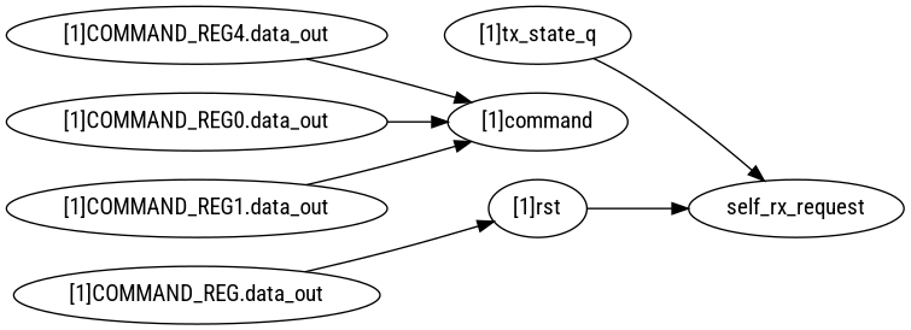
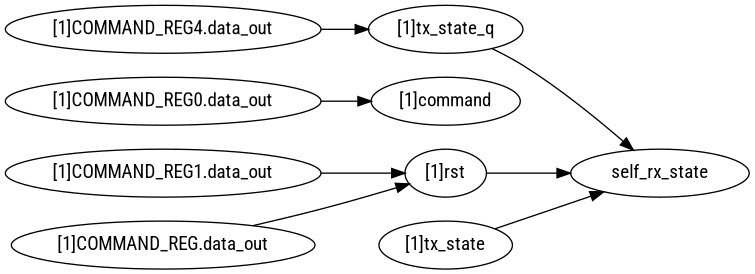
  strict digraph {
    fontname="Roboto Condensed"
    rankdir=LR
    node [complexity=2 fontname="Roboto Condensed" importance=0.00719741705736 rank=0.00359870852868]
    edge [fontname="Roboto Condensed"]
    "[1]command" [importance=0.0359089740239 rank=0.017954487012]
-   self_rx_request [complexity=0 importance=0.00525498000441 rank=0.0]
+   self_rx_request [complexity=0 importance=0.00525498000441 rank=0.0 label=self_rx_state]
    "[1]rst" [complexity=1 importance=0.0177073770662 rank=0.0177073770662]
+   "[1]tx_state"
    "[1]COMMAND_REG4.data_out" [importance=0.0422801944671 rank=0.0211400972336]
    "[1]COMMAND_REG.data_out" [importance=0.0421831181203 rank=0.0210915590601]
    "[1]COMMAND_REG1.data_out" [importance=0.042792621431 rank=0.0213963107155]
    "[1]COMMAND_REG0.data_out" [importance=0.0422801944671 rank=0.0211400972336]
    "[1]tx_state_q"
    "[1]rst" -> self_rx_request
-   "[1]COMMAND_REG4.data_out" -> "[1]command"
+   "[1]tx_state" -> self_rx_request
+   "[1]COMMAND_REG4.data_out" -> "[1]tx_state_q"
    "[1]COMMAND_REG.data_out" -> "[1]rst"
-   "[1]COMMAND_REG1.data_out" -> "[1]command"
+   "[1]COMMAND_REG1.data_out" -> "[1]rst"
    "[1]COMMAND_REG0.data_out" -> "[1]command"
    "[1]tx_state_q" -> self_rx_request
  }
